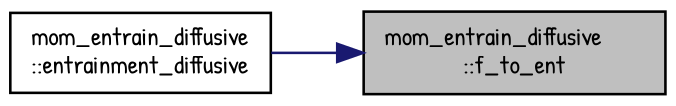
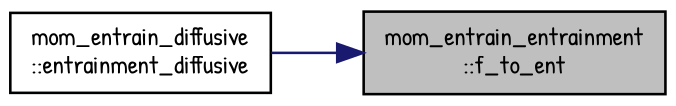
  digraph {
    rankdir=RL
    fontname="Patrick Hand"
    node [color=black fontname="Patrick Hand" fontsize=10 shape=record style=filled]
-   n1 [fillcolor=grey75 fontcolor=black height=0.2 label="mom_entrain_diffusive\l::f_to_ent" width=0.4]
+   n1 [fillcolor=grey75 fontcolor=black height=0.2 label="mom_entrain_entrainment\l::f_to_ent" width=0.4]
    n2 [fillcolor=white height=0.2 label="mom_entrain_diffusive\l::entrainment_diffusive" width=0.4]
    n1 -> n2 [color=midnightblue dir=back fontname="Patrick Hand" fontsize=10 labelfontname=Helvetica labelfontsize=10 style=solid]
  }
